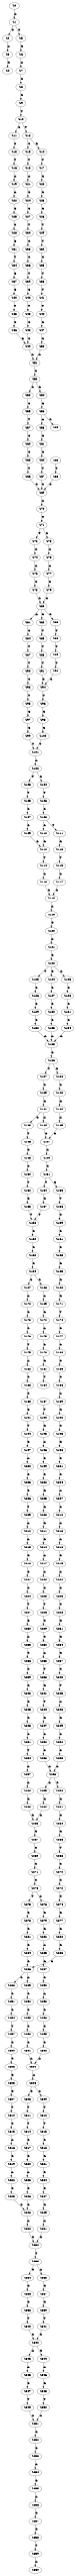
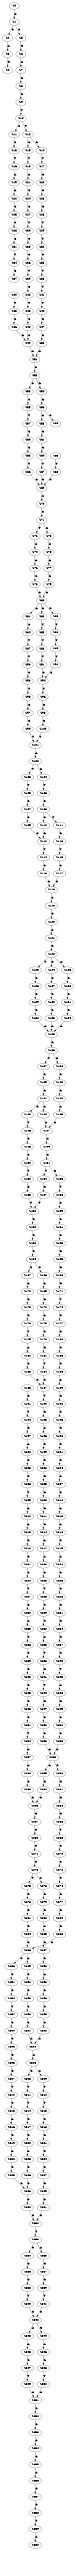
  strict digraph {
    S0
    S1
    S2
    S5
    S3
    S4
    S6
    S7
    S8
    S9
    S10
    S11
    S12
    S13
    S14
    S15
    S16
    S17
    S18
    S19
    S20
    S21
    S22
    S23
    S24
    S25
    S26
    S27
    S28
    S29
    S30
    S31
    S32
    S33
    S34
    S35
    S36
    S37
    S38
    S39
    S40
    S41
    S42
    S43
    S44
    S45
    S46
    S47
    S48
    S49
    S50
    S51
    S52
    S53
    S54
    S55
    S56
    S57
    S58
    S59
    S60
    S61
    S63
    S64
    S66
    S67
    S65
    S68
    S69
    S70
    S71
    S72
    S73
    S74
    S75
    S76
    S77
    S78
    S79
    S80
    S81
    S82
    S83
    S84
    S85
    S86
    S87
    S88
    S89
    S90
    S91
    S92
    S93
    S94
    S95
    S96
    S97
    S98
    S99
    S100
    S101
    S102
    S103
    S104
    S105
    S106
    S107
    S108
    S109
    S110
    S111
    S112
    S113
    S114
    S115
    S116
    S117
    S118
    S119
    S120
    S121
    S122
    S123
    S124
    S125
    S126
    S127
    S128
    S129
    S130
    S131
    S132
    S133
    S134
    S135
    S136
    S137
    S138
    S139
    S140
    S141
    S142
    S143
    S144
    S145
    S146
    S147
    S148
    S149
    S150
    S151
    S152
    S153
    S154
    S155
    S156
    S157
    S158
    S159
    S160
    S161
    S162
    S163
    S164
    S165
    S166
    S167
    S168
    S169
    S170
    S171
    S172
    S173
    S174
    S175
    S176
    S177
    S178
    S179
    S180
    S181
    S182
    S183
    S184
    S185
    S186
    S187
    S188
    S189
    S190
    S191
    S192
    S193
    S194
    S195
    S196
    S197
    S198
    S199
    S200
    S201
    S202
    S203
    S204
    S205
    S206
    S207
    S208
    S209
    S210
    S211
    S212
    S213
    S214
    S215
    S216
    S217
    S218
    S219
    S220
    S221
    S222
    S223
    S224
    S225
    S226
    S227
    S228
    S229
    S230
    S231
    S232
    S233
    S234
    S235
    S236
    S237
    S238
    S239
    S240
    S241
    S242
    S243
    S244
    S245
    S246
    S247
    S248
    S249
    S250
    S251
    S252
    S253
    S254
    S255
    S256
    S257
    S258
    S259
    S260
    S261
    S262
    S263
    S264
    S265
    S266
    S267
    S268
    S269
    S270
    S271
    S272
    S273
    S274
    S275
    S276
    S277
    S278
    n279 [label=S879]
    S280
    S281
    S282
    S283
    S284
    S285
    S286
    S287
    S288
    S289
    S290
    S291
    S292
    S293
    S294
    S295
    S296
    S297
    S298
    S299
    S300
    S301
    S302
    S303
    S304
    S305
    S306
    S307
    S308
    S309
    S310
    S311
    S312
    S313
    S314
    S315
    S316
    S317
    S318
    S319
    S320
    S321
    S322
    S323
    S324
    S325
    S326
    S327
    S328
    S329
    S330
    S331
    S332
    S333
    S334
    S335
    S336
    S337
    S338
    S339
    S340
    S341
    S342
    S343
    S344
    S345
    S346
    S347
    S348
    S349
    S350
    S351
    S352
    S353
    S354
    S355
    S356
    S357
    S358
    S359
    S360
    S0 -> S1 [label=A]
    S1 -> S2 [label=C]
    S1 -> S5 [label=C]
    S2 -> S3 [label=A]
    S5 -> S6 [label=G]
    S3 -> S4 [label=G]
    S6 -> S7 [label=A]
    S7 -> S8 [label=G]
    S8 -> S9 [label=G]
    S9 -> S10 [label=T]
    S10 -> S11 [label=C]
    S10 -> S12 [label=T]
    S11 -> S13 [label=C]
    S12 -> S14 [label=G]
    S12 -> S15 [label=C]
    S13 -> S16 [label=T]
    S14 -> S17 [label=T]
    S15 -> S18 [label=T]
    S16 -> S19 [label=A]
    S17 -> S20 [label=G]
    S18 -> S21 [label=A]
    S19 -> S22 [label=A]
    S20 -> S23 [label=G]
    S21 -> S24 [label=G]
    S22 -> S25 [label=G]
    S23 -> S26 [label=G]
    S24 -> S27 [label=G]
    S25 -> S28 [label=C]
    S26 -> S29 [label=T]
    S27 -> S30 [label=T]
    S28 -> S31 [label=G]
    S29 -> S32 [label=T]
    S30 -> S33 [label=C]
    S31 -> S34 [label=T]
    S32 -> S35 [label=C]
    S33 -> S36 [label=C]
    S34 -> S37 [label=G]
    S35 -> S38 [label=T]
    S36 -> S39 [label=T]
-   S37 -> S40 [label=G]
    S38 -> S41 [label=T]
    S39 -> S42 [label=G]
    S40 -> S43 [label=T]
    S41 -> S44 [label=T]
    S42 -> S45 [label=T]
    S43 -> S46 [label=G]
    S44 -> S47 [label=G]
    S45 -> S48 [label=G]
    S46 -> S49 [label=G]
    S47 -> S50 [label=G]
    S48 -> S49 [label=G]
    S49 -> S51 [label=A]
    S50 -> S51 [label=A]
    S51 -> S52 [label=C]
    S52 -> S53 [label=C]
    S52 -> S54 [label=G]
    S53 -> S55 [label=C]
    S54 -> S56 [label=G]
    S55 -> S57 [label=T]
    S56 -> S58 [label=A]
    S56 -> S59 [label=C]
    S57 -> S60 [label=G]
    S58 -> S61 [label=G]
    S60 -> S63 [label=G]
    S61 -> S64 [label=G]
    S63 -> S66 [label=T]
    S64 -> S67 [label=T]
    S66 -> S69 [label=C]
    S67 -> S69 [label=C]
    S65 -> S68 [label=T]
    S68 -> S69 [label=C]
    S69 -> S70 [label=A]
    S70 -> S71 [label=C]
    S71 -> S72 [label=T]
    S71 -> S73 [label=C]
    S72 -> S74 [label=A]
    S73 -> S75 [label=A]
    S74 -> S76 [label=A]
    S75 -> S77 [label=A]
    S76 -> S78 [label=G]
    S77 -> S79 [label=G]
    S78 -> S80 [label=A]
    S79 -> S80 [label=A]
    S80 -> S81 [label=A]
    S80 -> S82 [label=G]
    S80 -> S83 [label=C]
    S81 -> S84 [label=C]
    S82 -> S85 [label=T]
    S83 -> S86 [label=T]
    S84 -> S87 [label=T]
    S85 -> S88 [label=T]
    S86 -> S89 [label=T]
    S87 -> S90 [label=T]
    S88 -> S91 [label=T]
    S89 -> S92 [label=T]
    S90 -> S93 [label=C]
    S91 -> S94 [label=G]
    S92 -> S94 [label=G]
    S93 -> S95 [label=T]
    S94 -> S96 [label=T]
    S95 -> S97 [label=G]
    S96 -> S98 [label=G]
    S97 -> S99 [label=G]
    S98 -> S100 [label=G]
    S99 -> S101 [label=T]
    S100 -> S101 [label=T]
    S101 -> S102 [label=A]
    S102 -> S103 [label=T]
    S102 -> S104 [label=C]
    S103 -> S105 [label=T]
    S104 -> S106 [label=T]
    S105 -> S107 [label=C]
    S106 -> S108 [label=C]
    S107 -> S109 [label=C]
    S108 -> S110 [label=C]
    S108 -> S111 [label=T]
    S109 -> S112 [label=G]
    S110 -> S112 [label=G]
    S111 -> S113 [label=G]
    S112 -> S114 [label=T]
    S113 -> S115 [label=T]
    S114 -> S116 [label=C]
    S115 -> S117 [label=C]
    S116 -> S118 [label=C]
    S117 -> S118 [label=C]
    S118 -> S119 [label=A]
    S119 -> S120 [label=G]
    S120 -> S121 [label=A]
    S121 -> S122 [label=G]
    S122 -> S123 [label=T]
    S122 -> S124 [label=G]
    S122 -> S125 [label=A]
    S123 -> S126 [label=C]
    S124 -> S127 [label=C]
    S125 -> S128 [label=C]
    S126 -> S129 [label=C]
    S127 -> S130 [label=C]
    S128 -> S131 [label=C]
    S129 -> S132 [label=C]
    S130 -> S133 [label=C]
    S131 -> S134 [label=C]
    S132 -> S135 [label=A]
    S133 -> S135 [label=A]
    S134 -> S135 [label=A]
    S135 -> S136 [label=G]
    S136 -> S137 [label=T]
    S136 -> S138 [label=G]
    S137 -> S139 [label=C]
    S138 -> S140 [label=C]
    S139 -> S141 [label=G]
    S140 -> S142 [label=G]
    S141 -> S143 [label=G]
    S141 -> S144 [label=A]
    S142 -> S145 [label=A]
    S143 -> S146 [label=T]
    S144 -> S147 [label=C]
    S145 -> S147 [label=C]
    S146 -> S148 [label=G]
    S147 -> S149 [label=A]
    S148 -> S150 [label=C]
    S149 -> S151 [label=C]
    S150 -> S152 [label=T]
    S151 -> S153 [label=G]
    S151 -> S154 [label=T]
    S152 -> S155 [label=G]
    S153 -> S156 [label=T]
    S154 -> S157 [label=G]
    S155 -> S158 [label=T]
    S156 -> S159 [label=C]
    S157 -> S158 [label=T]
    S158 -> S160 [label=C]
    S159 -> S161 [label=C]
    S160 -> S162 [label=C]
    S161 -> S163 [label=C]
    S162 -> S164 [label=C]
    S163 -> S165 [label=G]
    S164 -> S166 [label=C]
    S164 -> S167 [label=G]
    S165 -> S168 [label=G]
    S166 -> S169 [label=A]
    S167 -> S170 [label=A]
    S168 -> S171 [label=G]
    S169 -> S172 [label=G]
    S170 -> S173 [label=G]
    S171 -> S174 [label=T]
    S172 -> S175 [label=A]
    S173 -> S176 [label=C]
    S174 -> S177 [label=C]
    S175 -> S178 [label=C]
    S176 -> S179 [label=T]
    S177 -> S180 [label=C]
    S178 -> S181 [label=G]
    S179 -> S182 [label=A]
    S180 -> S183 [label=C]
    S181 -> S184 [label=T]
    S182 -> S185 [label=C]
    S183 -> S186 [label=C]
-   S185 -> S188 [label=C]
+   S184 -> S187 [label=C]
+   S185 -> S187 [label=C]
    S186 -> S189 [label=A]
    S187 -> S190 [label=T]
    S188 -> S191 [label=G]
    S189 -> S192 [label=G]
    S190 -> S193 [label=G]
    S191 -> S194 [label=T]
    S192 -> S195 [label=C]
    S193 -> S196 [label=A]
    S194 -> S197 [label=G]
    S195 -> S198 [label=G]
    S196 -> S199 [label=C]
    S197 -> S200 [label=A]
    S198 -> S201 [label=C]
    S199 -> S202 [label=C]
    S200 -> S203 [label=C]
    S201 -> S204 [label=C]
    S202 -> S205 [label=G]
    S203 -> S206 [label=C]
    S204 -> S207 [label=A]
    S205 -> S208 [label=G]
    S206 -> S209 [label=T]
    S207 -> S210 [label=C]
    S208 -> S211 [label=G]
    S209 -> S212 [label=A]
    S210 -> S213 [label=A]
    S211 -> S214 [label=G]
    S212 -> S215 [label=A]
    S213 -> S216 [label=A]
    S214 -> S217 [label=A]
    S215 -> S218 [label=G]
    S216 -> S219 [label=C]
    S217 -> S220 [label=A]
    S218 -> S221 [label=G]
    S219 -> S222 [label=A]
    S220 -> S223 [label=C]
    S221 -> S224 [label=C]
    S222 -> S225 [label=C]
    S223 -> S226 [label=T]
    S224 -> S227 [label=T]
    S225 -> S228 [label=C]
    S226 -> S229 [label=C]
    S227 -> S230 [label=G]
    S228 -> S231 [label=G]
    S229 -> S232 [label=C]
    S230 -> S233 [label=A]
    S231 -> S234 [label=G]
    S232 -> S235 [label=A]
    S233 -> S236 [label=C]
    S234 -> S237 [label=G]
    S235 -> S238 [label=T]
    S236 -> S239 [label=C]
    S237 -> S240 [label=C]
    S238 -> S241 [label=G]
    S239 -> S242 [label=G]
    S240 -> S243 [label=T]
    S241 -> S244 [label=T]
    S242 -> S245 [label=G]
    S243 -> S246 [label=A]
    S244 -> S247 [label=G]
    S245 -> S248 [label=G]
    S246 -> S249 [label=G]
    S247 -> S250 [label=C]
    S248 -> S251 [label=C]
    S249 -> S252 [label=C]
    S250 -> S253 [label=C]
    S251 -> S254 [label=T]
    S252 -> S255 [label=C]
    S253 -> S256 [label=A]
    S254 -> S257 [label=A]
    S255 -> S256 [label=A]
    S256 -> S258 [label=C]
    S256 -> S259 [label=A]
    S257 -> S260 [label=A]
    S258 -> S261 [label=G]
    S259 -> S262 [label=G]
    S260 -> S263 [label=G]
    S261 -> S264 [label=G]
    S262 -> S265 [label=G]
    S263 -> S265 [label=G]
    S264 -> S266 [label=G]
    S265 -> S267 [label=G]
    S266 -> S268 [label=T]
    S267 -> S269 [label=C]
    S268 -> S270 [label=C]
    S269 -> S271 [label=C]
    S270 -> S272 [label=C]
    S271 -> S273 [label=C]
    S272 -> S274 [label=C]
    S273 -> S275 [label=T]
    S273 -> S276 [label=A]
    S274 -> S277 [label=G]
    S275 -> S278 [label=G]
    S276 -> n279 [label=G]
    S277 -> S280 [label=G]
    S278 -> S281 [label=G]
    n279 -> S282 [label=G]
    S280 -> S283 [label=G]
    S281 -> S284 [label=G]
    S282 -> S285 [label=A]
    S283 -> S286 [label=G]
    S284 -> S286 [label=G]
    S285 -> S287 [label=G]
    S286 -> S288 [label=C]
    S286 -> S289 [label=A]
    S287 -> S290 [label=C]
    S288 -> S291 [label=C]
    S289 -> S292 [label=C]
    S290 -> S293 [label=A]
    S291 -> S294 [label=C]
    S292 -> S295 [label=C]
    S293 -> S296 [label=C]
    S294 -> S297 [label=T]
    S295 -> S298 [label=C]
    S296 -> S299 [label=C]
    S297 -> S300 [label=C]
    S298 -> S301 [label=C]
    S299 -> S302 [label=C]
    S300 -> S303 [label=C]
    S301 -> S304 [label=A]
    S302 -> S304 [label=A]
    S303 -> S305 [label=G]
    S304 -> S306 [label=A]
    S305 -> S307 [label=G]
    S306 -> S308 [label=G]
    S306 -> S309 [label=A]
    S307 -> S310 [label=T]
    S308 -> S311 [label=T]
    S309 -> S312 [label=T]
    S310 -> S313 [label=C]
    S311 -> S314 [label=T]
    S312 -> S315 [label=T]
    S313 -> S316 [label=A]
    S314 -> S317 [label=G]
    S315 -> S318 [label=C]
    S316 -> S319 [label=G]
    S317 -> S320 [label=G]
    S318 -> S321 [label=G]
    S319 -> S322 [label=A]
    S320 -> S323 [label=A]
    S321 -> S324 [label=C]
    S322 -> S325 [label=C]
    S323 -> S326 [label=C]
    S324 -> S327 [label=C]
    S325 -> S328 [label=G]
    S326 -> S328 [label=G]
    S327 -> S329 [label=G]
    S328 -> S330 [label=A]
    S329 -> S331 [label=A]
    S330 -> S332 [label=G]
    S331 -> S332 [label=G]
    S332 -> S333 [label=T]
    S333 -> S334 [label=C]
    S333 -> S335 [label=A]
    S334 -> S336 [label=G]
    S335 -> S337 [label=G]
    S336 -> S338 [label=G]
    S337 -> S339 [label=G]
    S338 -> S340 [label=T]
    S339 -> S341 [label=T]
    S340 -> S342 [label=C]
    S341 -> S342 [label=C]
    S342 -> S343 [label=A]
    S342 -> S344 [label=G]
    S343 -> S345 [label=A]
    S344 -> S346 [label=A]
    S345 -> S347 [label=G]
    S346 -> S348 [label=G]
    S347 -> S349 [label=T]
    S348 -> S350 [label=T]
    S349 -> S351 [label=A]
    S350 -> S351 [label=A]
    S351 -> S352 [label=G]
    S352 -> S353 [label=G]
    S353 -> S354 [label=A]
    S354 -> S355 [label=G]
    S355 -> S356 [label=A]
    S356 -> S357 [label=G]
    S357 -> S358 [label=G]
    S358 -> S359 [label=T]
    S359 -> S360 [label=A]
  }
